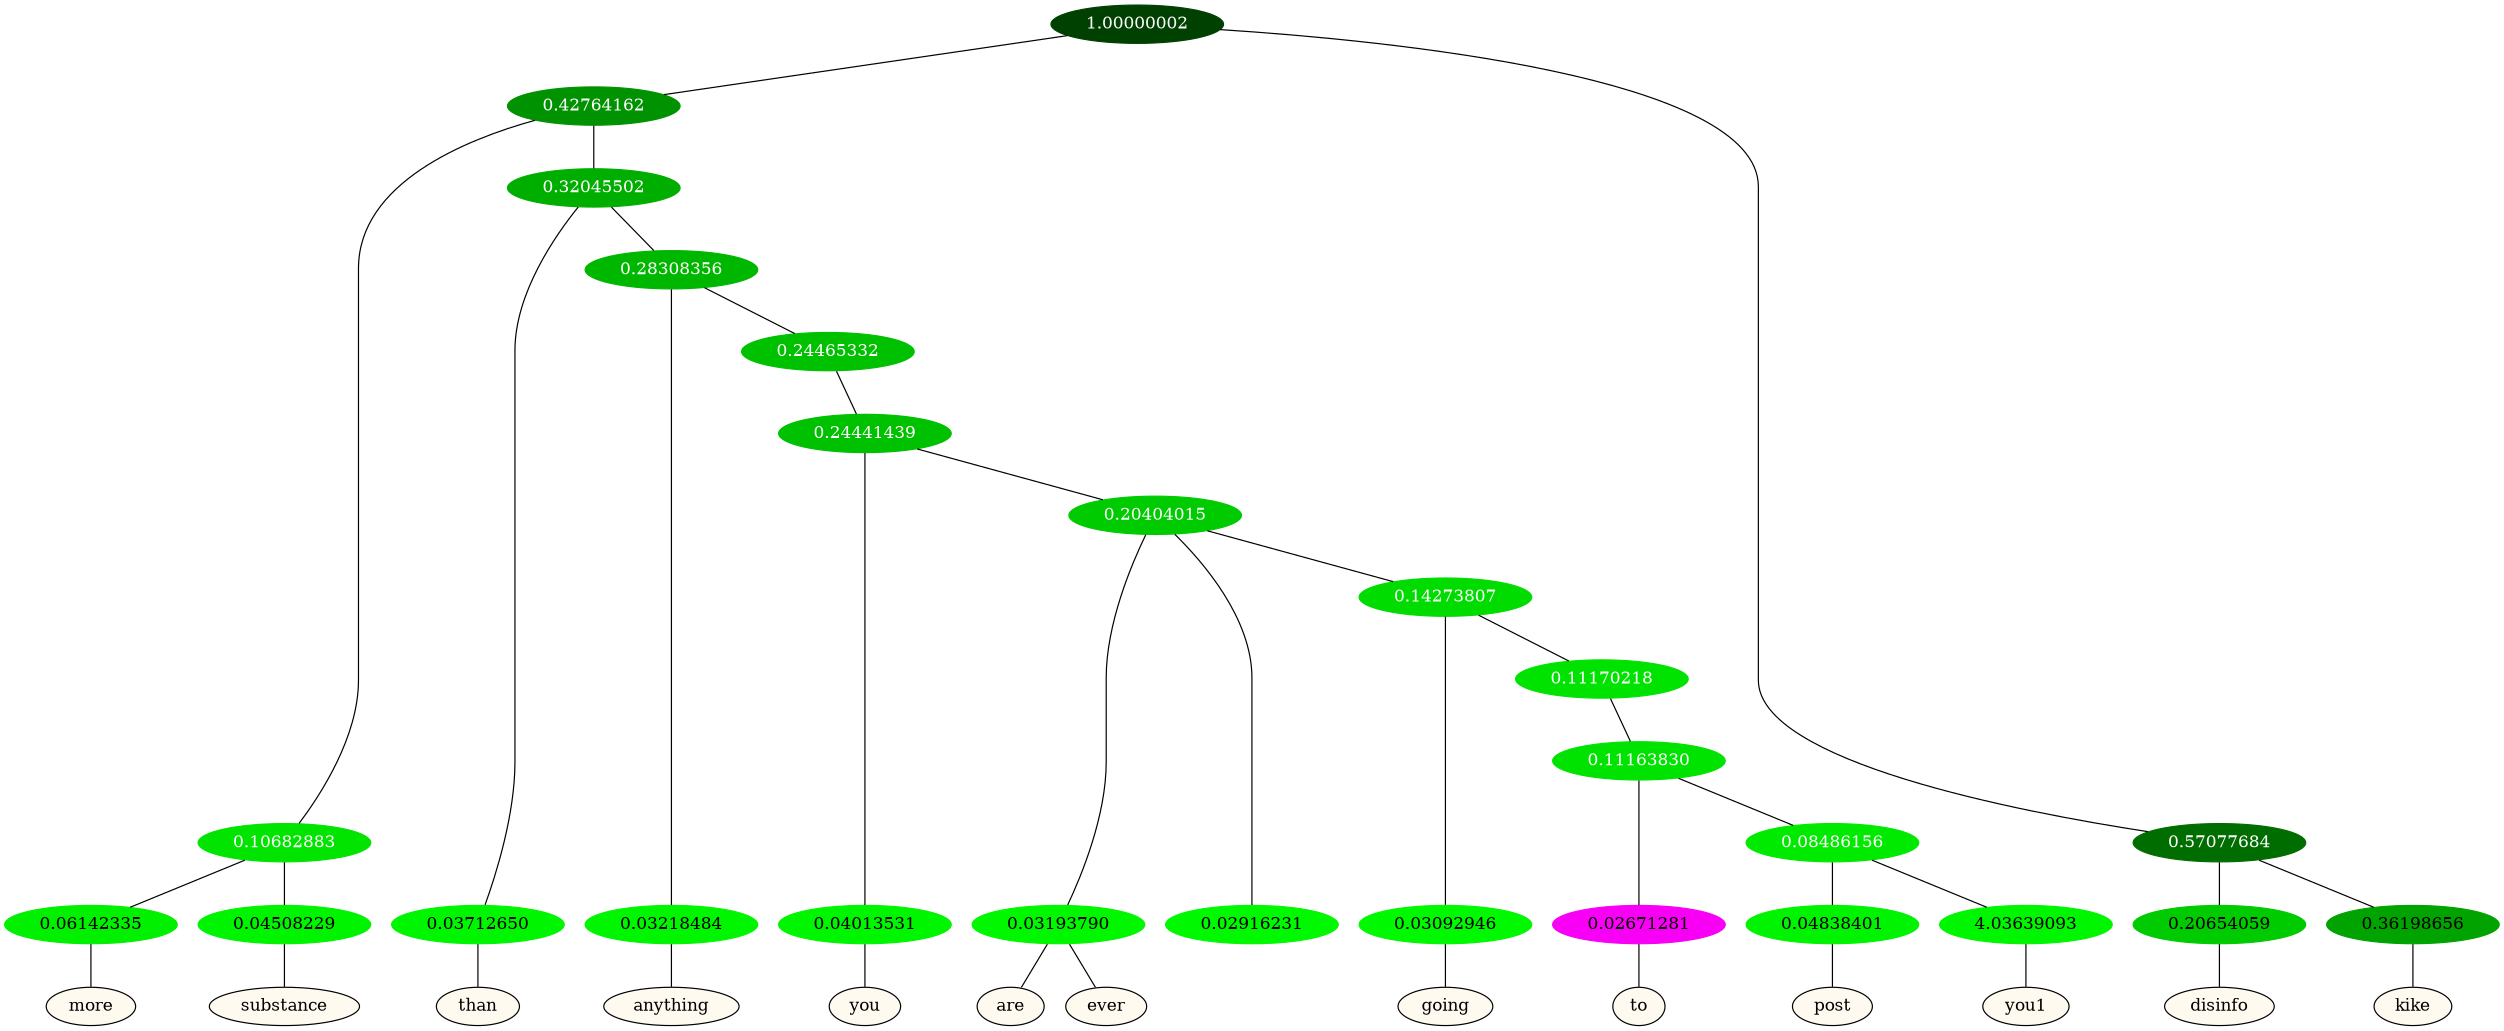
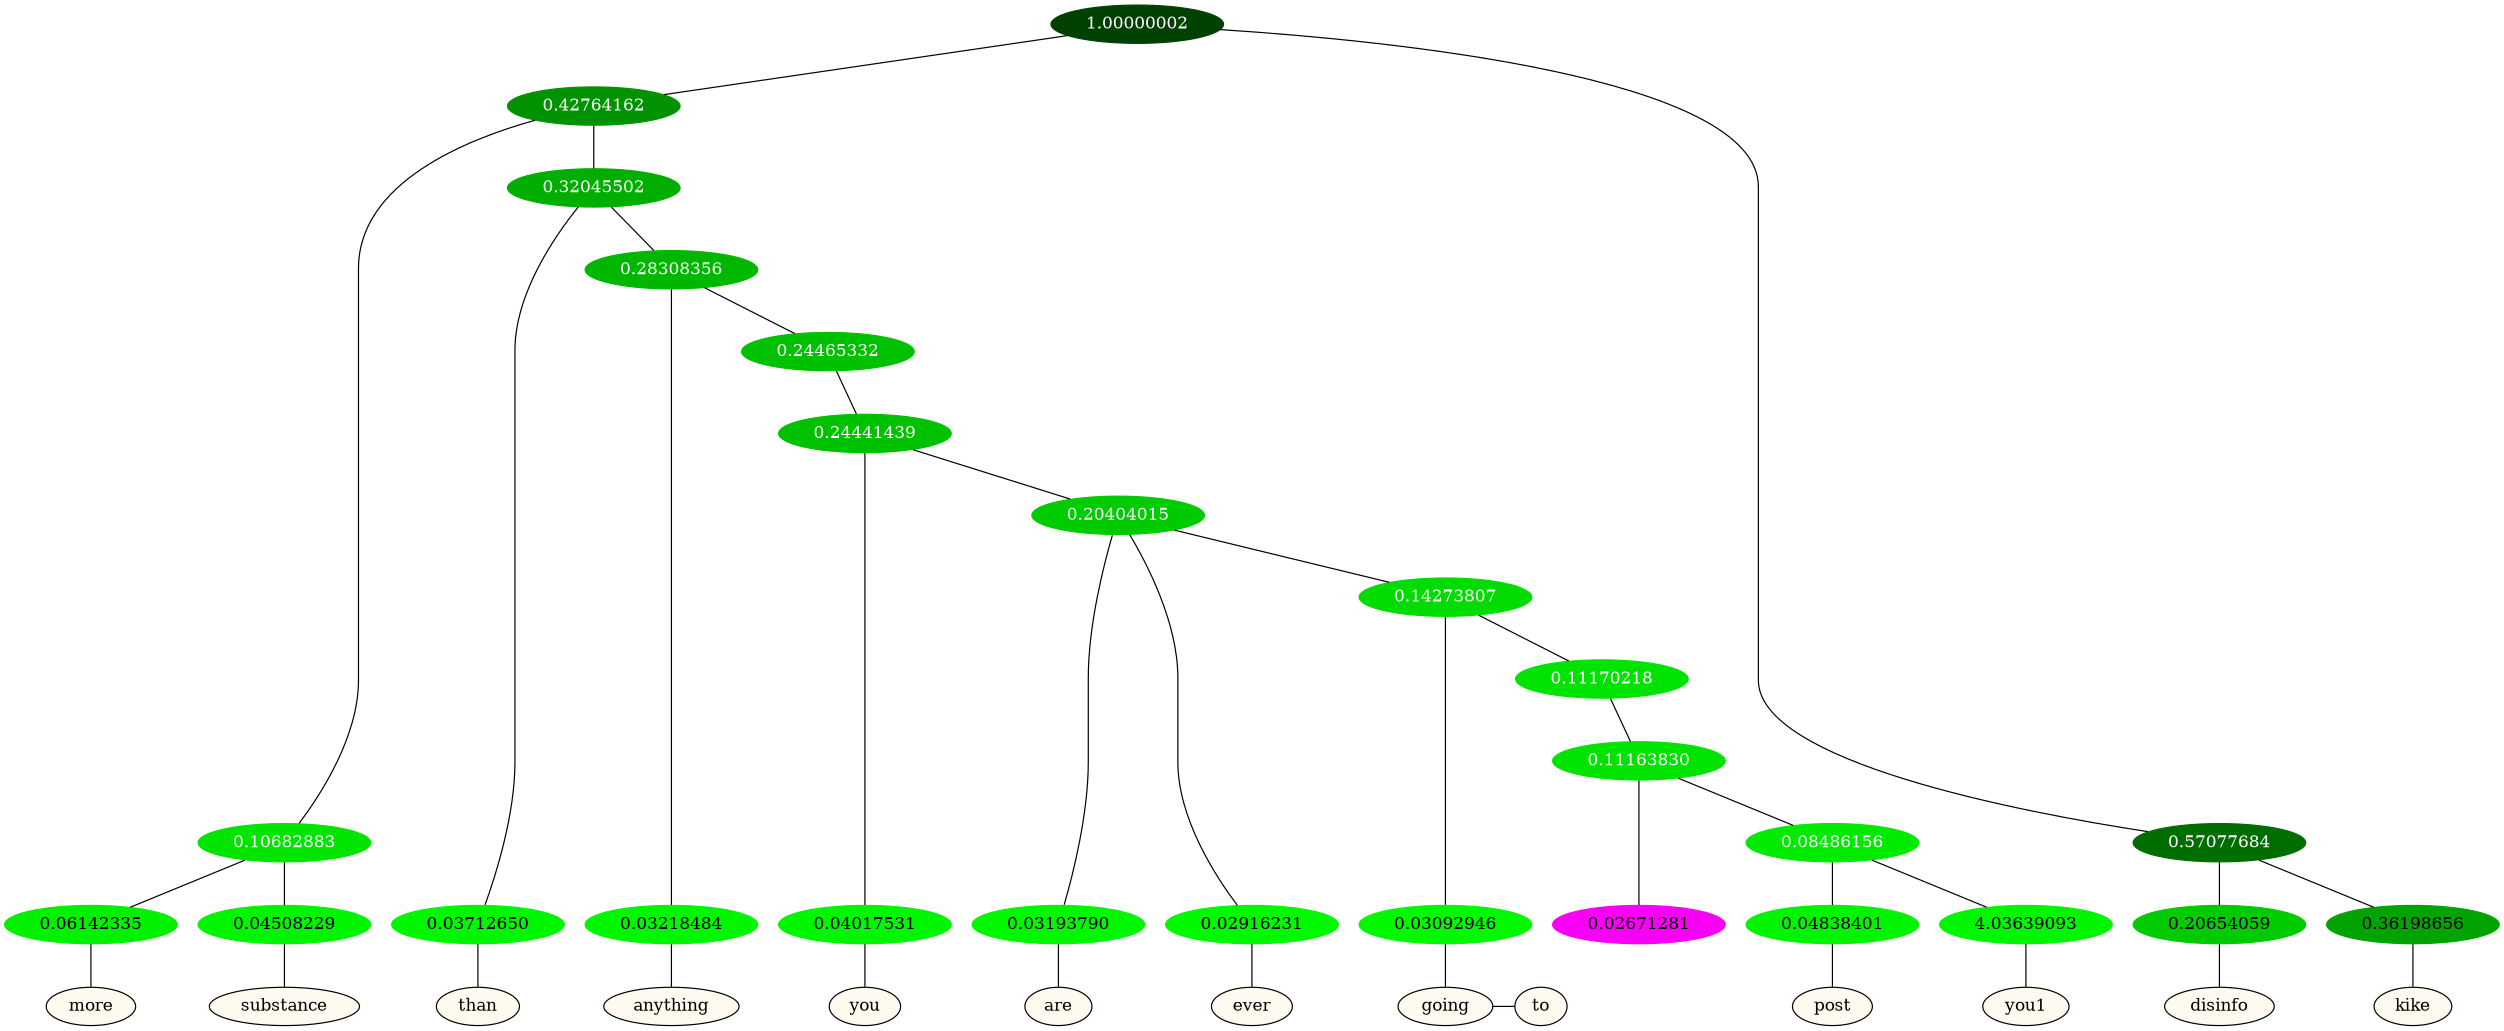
  graph {
    node [color=black format=png nodesep=0.001 ordering=out overlap_scaling=0.01 ranksep=0.001 style=filled]
    n1 [fillcolor=floralwhite height=0.15 label=more style="filled,solid" width=0.15]
    n2 [fillcolor=floralwhite height=0.15 label=substance style="filled,solid" width=0.15]
    n3 [fillcolor=floralwhite height=0.15 label=than style="filled,solid" width=0.15]
    n4 [fillcolor=floralwhite height=0.15 label=anything style="filled,solid" width=0.15]
    n5 [fillcolor=floralwhite height=0.15 label=you style="filled,solid" width=0.15]
    n6 [fillcolor=floralwhite height=0.15 label=are style="filled,solid" width=0.15]
    n7 [fillcolor=floralwhite height=0.15 label=ever style="filled,solid" width=0.15]
    n8 [fillcolor=floralwhite height=0.15 label=going style="filled,solid" width=0.15]
    n9 [fillcolor=floralwhite height=0.15 label=to style="filled,solid" width=0.15]
    n10 [fillcolor=floralwhite height=0.15 label=post style="filled,solid" width=0.15]
    n11 [fillcolor=floralwhite height=0.15 label=you1 style="filled,solid" width=0.15]
    n12 [fillcolor=floralwhite height=0.15 label=disinfo style="filled,solid" width=0.15]
    n13 [fillcolor=floralwhite height=0.15 label=kike style="filled,solid" width=0.15]
    n14 [color="0.334 1.000 0.939" fontcolor=black height=0.15 label=0.06142335 width=0.15]
    n15 [color="0.334 1.000 0.955" fontcolor=black height=0.15 label=0.04508229 width=0.15]
    n16 [color="0.334 1.000 0.963" fontcolor=black height=0.15 label=0.03712650 width=0.15]
    n17 [color="0.334 1.000 0.962" fontcolor=black height=0.15 label=0.03218484 width=0.15]
-   n18 [color="0.334 1.000 0.960" fontcolor=black height=0.15 label=0.04013531 width=0.15]
+   n18 [color="0.334 1.000 0.960" fontcolor=black height=0.15 label=0.04017531 width=0.15]
    n19 [color="0.334 1.000 0.968" fontcolor=black height=0.15 label=0.03193790 width=0.15]
    n20 [color="0.334 1.000 0.971" fontcolor=black height=0.15 label=0.02916231 width=0.15]
    n21 [color="0.334 1.000 0.969" fontcolor=black height=0.15 label=0.03092946 width=0.15]
    n22 [color="0.835 1.000 0.973" fontcolor=black height=0.15 label=0.02671281 width=0.15]
    n23 [color="0.334 1.000 0.952" fontcolor=black height=0.15 label=0.04838401 width=0.15]
    n24 [color="0.334 1.000 0.964" fontcolor=black height=0.15 label=4.03639093 width=0.15]
    n25 [color="0.334 1.000 0.793" fontcolor=black height=0.15 label=0.20654059 width=0.15]
    n26 [color="0.334 1.000 0.638" fontcolor=black height=0.15 label=0.36198656 width=0.15]
    n27 [color="0.334 1.000 0.250" fontcolor=grey99 height=0.15 label=1.00000002 width=0.15]
    n28 [color="0.334 1.000 0.572" fontcolor=grey99 height=0.15 label=0.42764162 width=0.15]
    n29 [color="0.334 1.000 0.429" fontcolor=grey99 height=0.15 label=0.57077684 width=0.15]
    n30 [color="0.334 1.000 0.893" fontcolor=grey99 height=0.15 label=0.10682883 width=0.15]
    n31 [color="0.334 1.000 0.680" fontcolor=grey99 height=0.15 label=0.32045502 width=0.15]
    n32 [color="0.334 1.000 0.717" fontcolor=grey99 height=0.15 label=0.28308356 width=0.15]
    n33 [color="0.334 1.000 0.755" fontcolor=grey99 height=0.15 label=0.24465332 width=0.15]
    n34 [color="0.334 1.000 0.756" fontcolor=grey99 height=0.15 label=0.24441439 width=0.15]
    n35 [color="0.334 1.000 0.796" fontcolor=grey99 height=0.15 label=0.20404015 width=0.15]
    n36 [color="0.334 1.000 0.857" fontcolor=grey99 height=0.15 label=0.14273807 width=0.15]
    n37 [color="0.334 1.000 0.888" fontcolor=grey99 height=0.15 label=0.11170218 width=0.15]
    n38 [color="0.334 1.000 0.888" fontcolor=grey99 height=0.15 label=0.11163830 width=0.15]
    n39 [color="0.334 1.000 0.915" fontcolor=grey99 height=0.15 label=0.08486156 width=0.15]
    subgraph sub_1 {
      rank=same
      n1
      n2
      n3
      n4
      n5
      n6
      n7
      n8
      n9
      n10
      n11
      n12
      n13
    }
    subgraph sub_2 {
      rank=same
      n14
      n15
      n16
      n17
      n18
      n19
      n20
      n21
      n22
      n23
      n24
      n25
      n26
    }
    n14 -- n1
    n15 -- n2
    n16 -- n3
    n17 -- n4
    n18 -- n5
    n19 -- n6
-   n19 -- n7
+   n20 -- n7
    n21 -- n8
-   n22 -- n9
+   n8 -- n9
    n23 -- n10
    n24 -- n11
    n25 -- n12
    n26 -- n13
    n27 -- n28
    n27 -- n29
    n28 -- n30
    n28 -- n31
    n29 -- n25
    n29 -- n26
    n30 -- n14
    n30 -- n15
    n31 -- n16
    n31 -- n32
    n32 -- n17
    n32 -- n33
    n33 -- n34
    n34 -- n18
    n34 -- n35
    n35 -- n19
    n35 -- n20
    n35 -- n36
    n36 -- n21
    n36 -- n37
    n37 -- n38
    n38 -- n22
    n38 -- n39
    n39 -- n23
    n39 -- n24
  }
